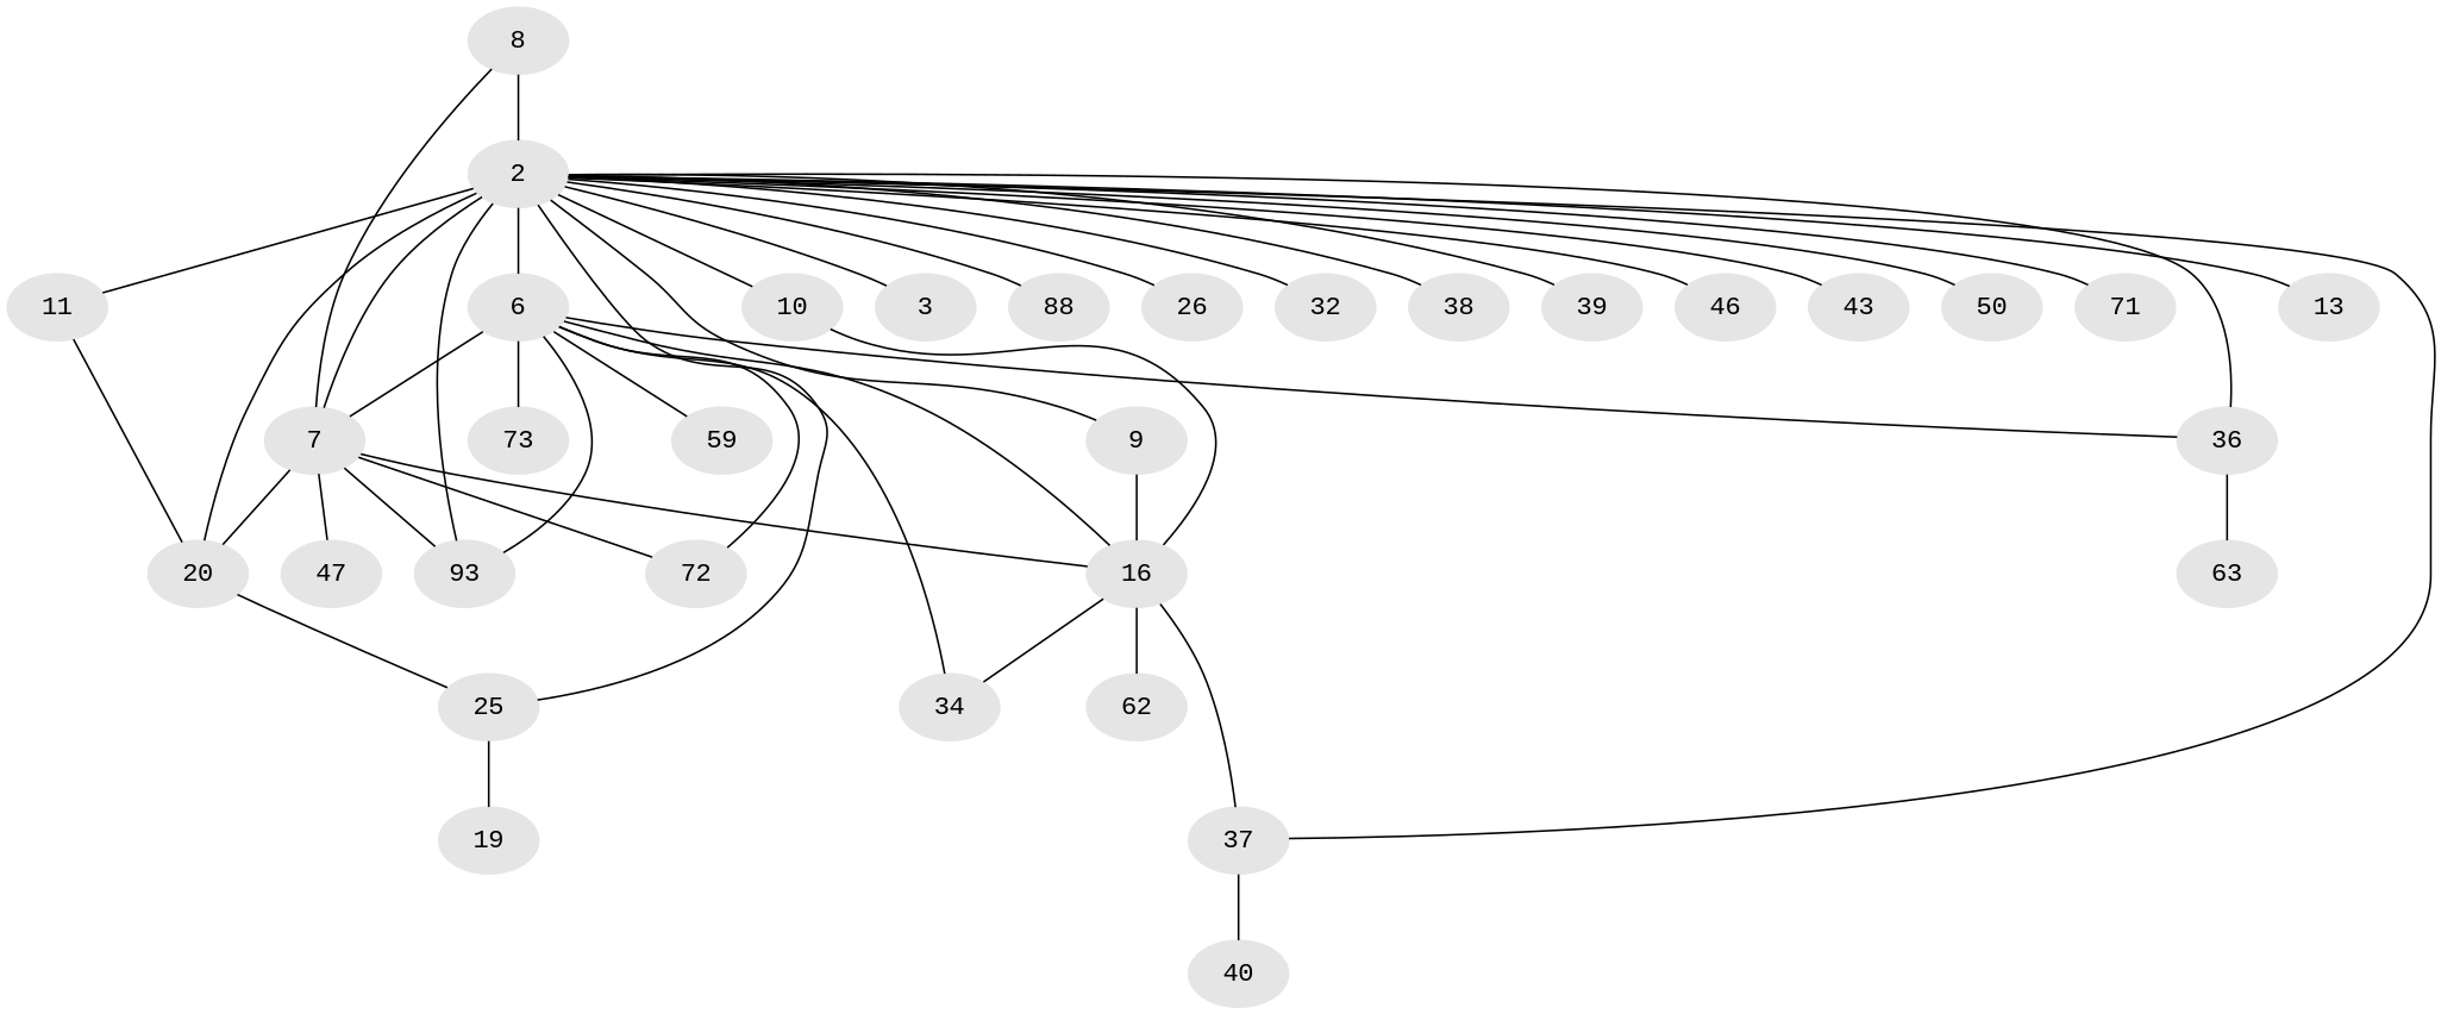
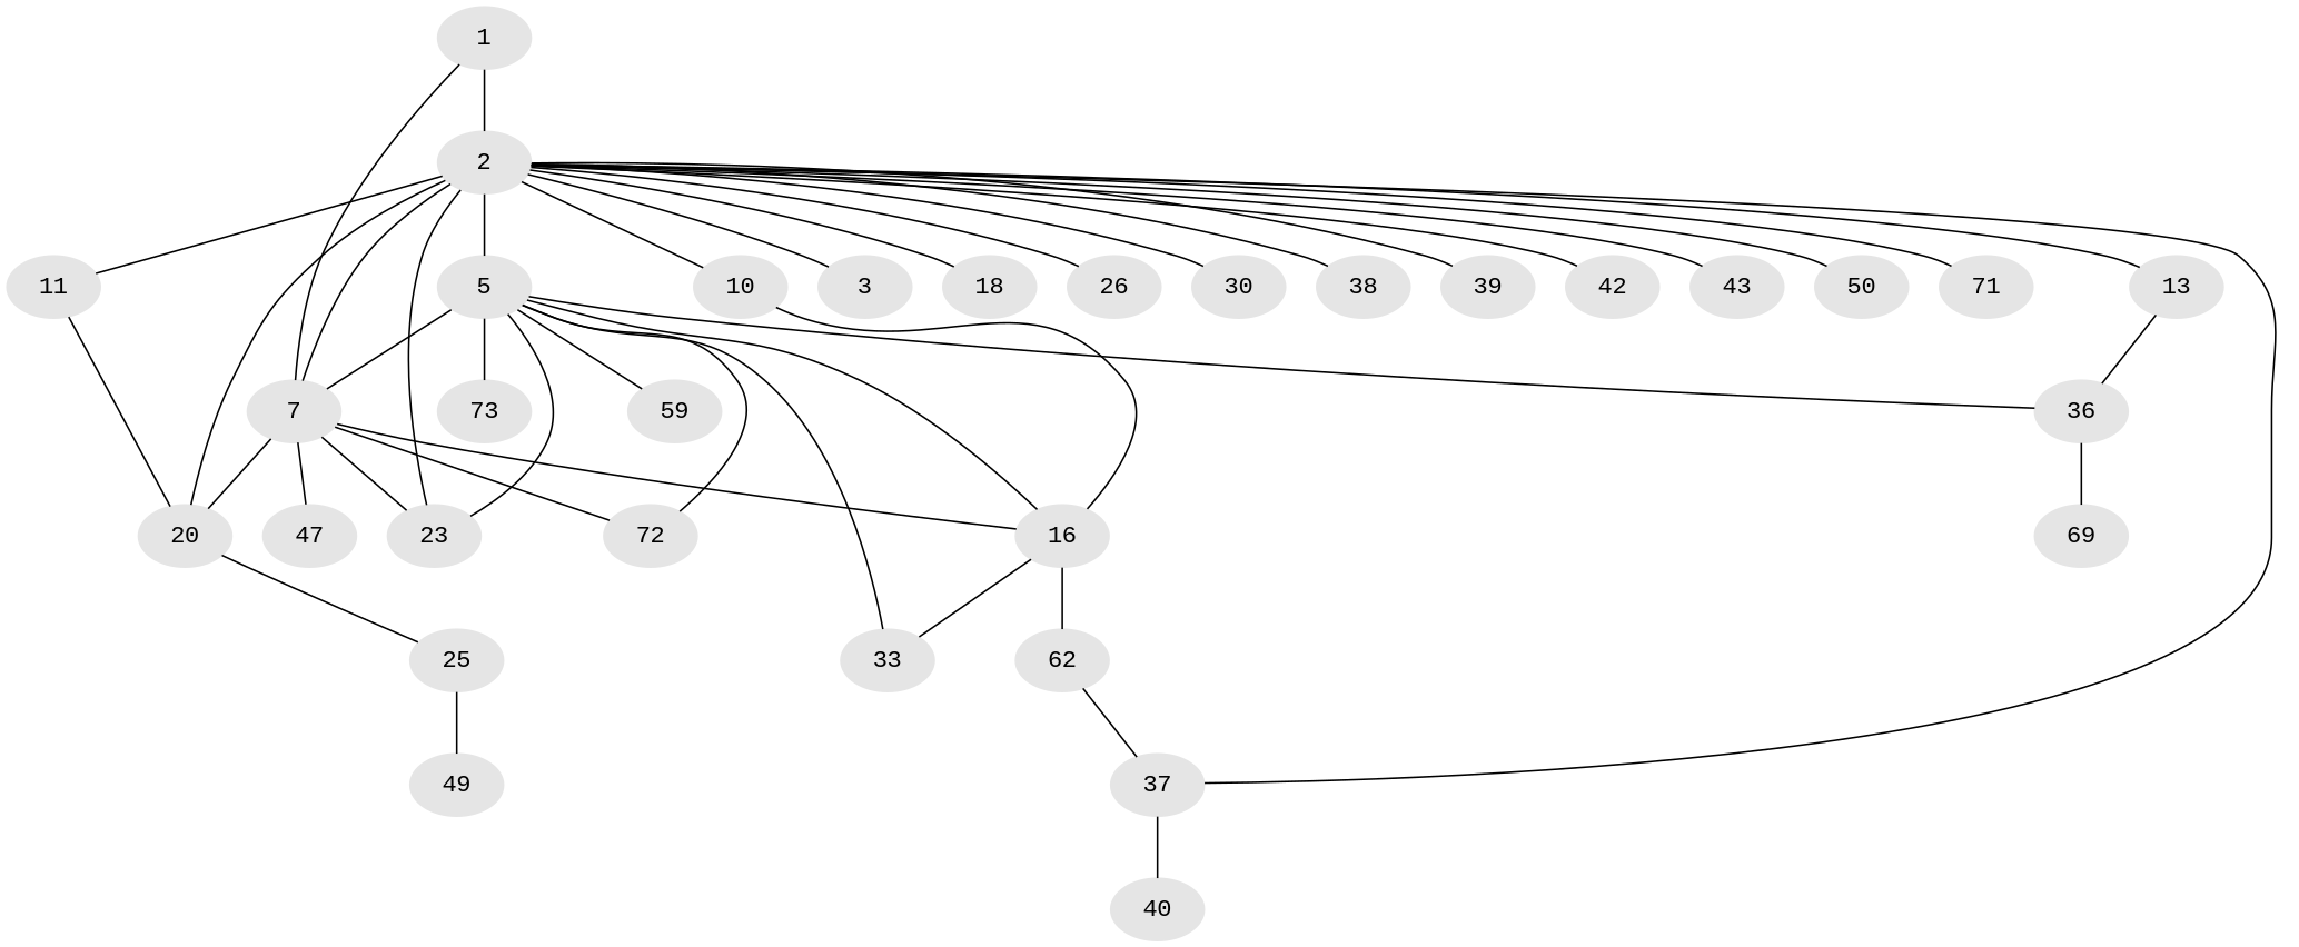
  graph {
    fontname="Liberation Mono"
    node [color=gray90 fontname="Liberation Mono" style=filled]
    edge [fontname="Liberation Mono"]
-   1 [super="+61" label=8]
+   1 [super="+61"]
    2 [super="+87+12+105+45+4+5+26"]
    7 [super="+24+113+64+54+55+21"]
    3
-   6 [super="+28+60+8"]
-   9 [super="+84+44+35"]
+   6 [super="+28+60+8" label=5]
    10
    11
    13
-   18 [super="+31" label=88]
+   18 [super="+31"]
    20 [super="+98+99+82"]
-   23 [super="+78+100+86+58" label=93]
+   23 [super="+78+100+86+58"]
    25
    n14 [label=26]
-   32
+   32 [label=30]
    36 [super="+68+97"]
    37 [super="+79"]
    38
    39
-   42 [label=46]
+   42
    43
    50
    71
    16 [super="+30+116+70"]
    72
    47
-   33 [label=34]
+   33
    59
    73
-   49 [label=19]
-   63
+   49
+   63 [label=69]
    40
    62
    1 -- 2 [weight=2]
    1 -- 7
    2 -- 7 [weight=4]
    2 -- 3
    2 -- 6 [weight=10]
-   2 -- 9
    2 -- 10 [weight=3]
    2 -- 11 [weight=3]
    2 -- 13
    2 -- 18 [weight=2]
    2 -- 20 [weight=2]
    2 -- 23 [weight=3]
-   2 -- 25
    2 -- n14
    2 -- 32
-   2 -- 36
+   13 -- 36
    2 -- 37
    2 -- 38
    2 -- 39
    2 -- 42
    2 -- 43
    2 -- 50
    2 -- 71
    7 -- 20
    7 -- 23
    7 -- 16
    7 -- 72
    7 -- 47
    6 -- 7 [weight=5]
    6 -- 23 [weight=2]
    6 -- 36
    6 -- 16
    6 -- 72
    6 -- 33
    6 -- 59
    6 -- 73
-   9 -- 16
    10 -- 16
    11 -- 20
    20 -- 25
    25 -- 49
    36 -- 63
    37 -- 40
-   16 -- 37
+   62 -- 37
    16 -- 33
    16 -- 62
  }
